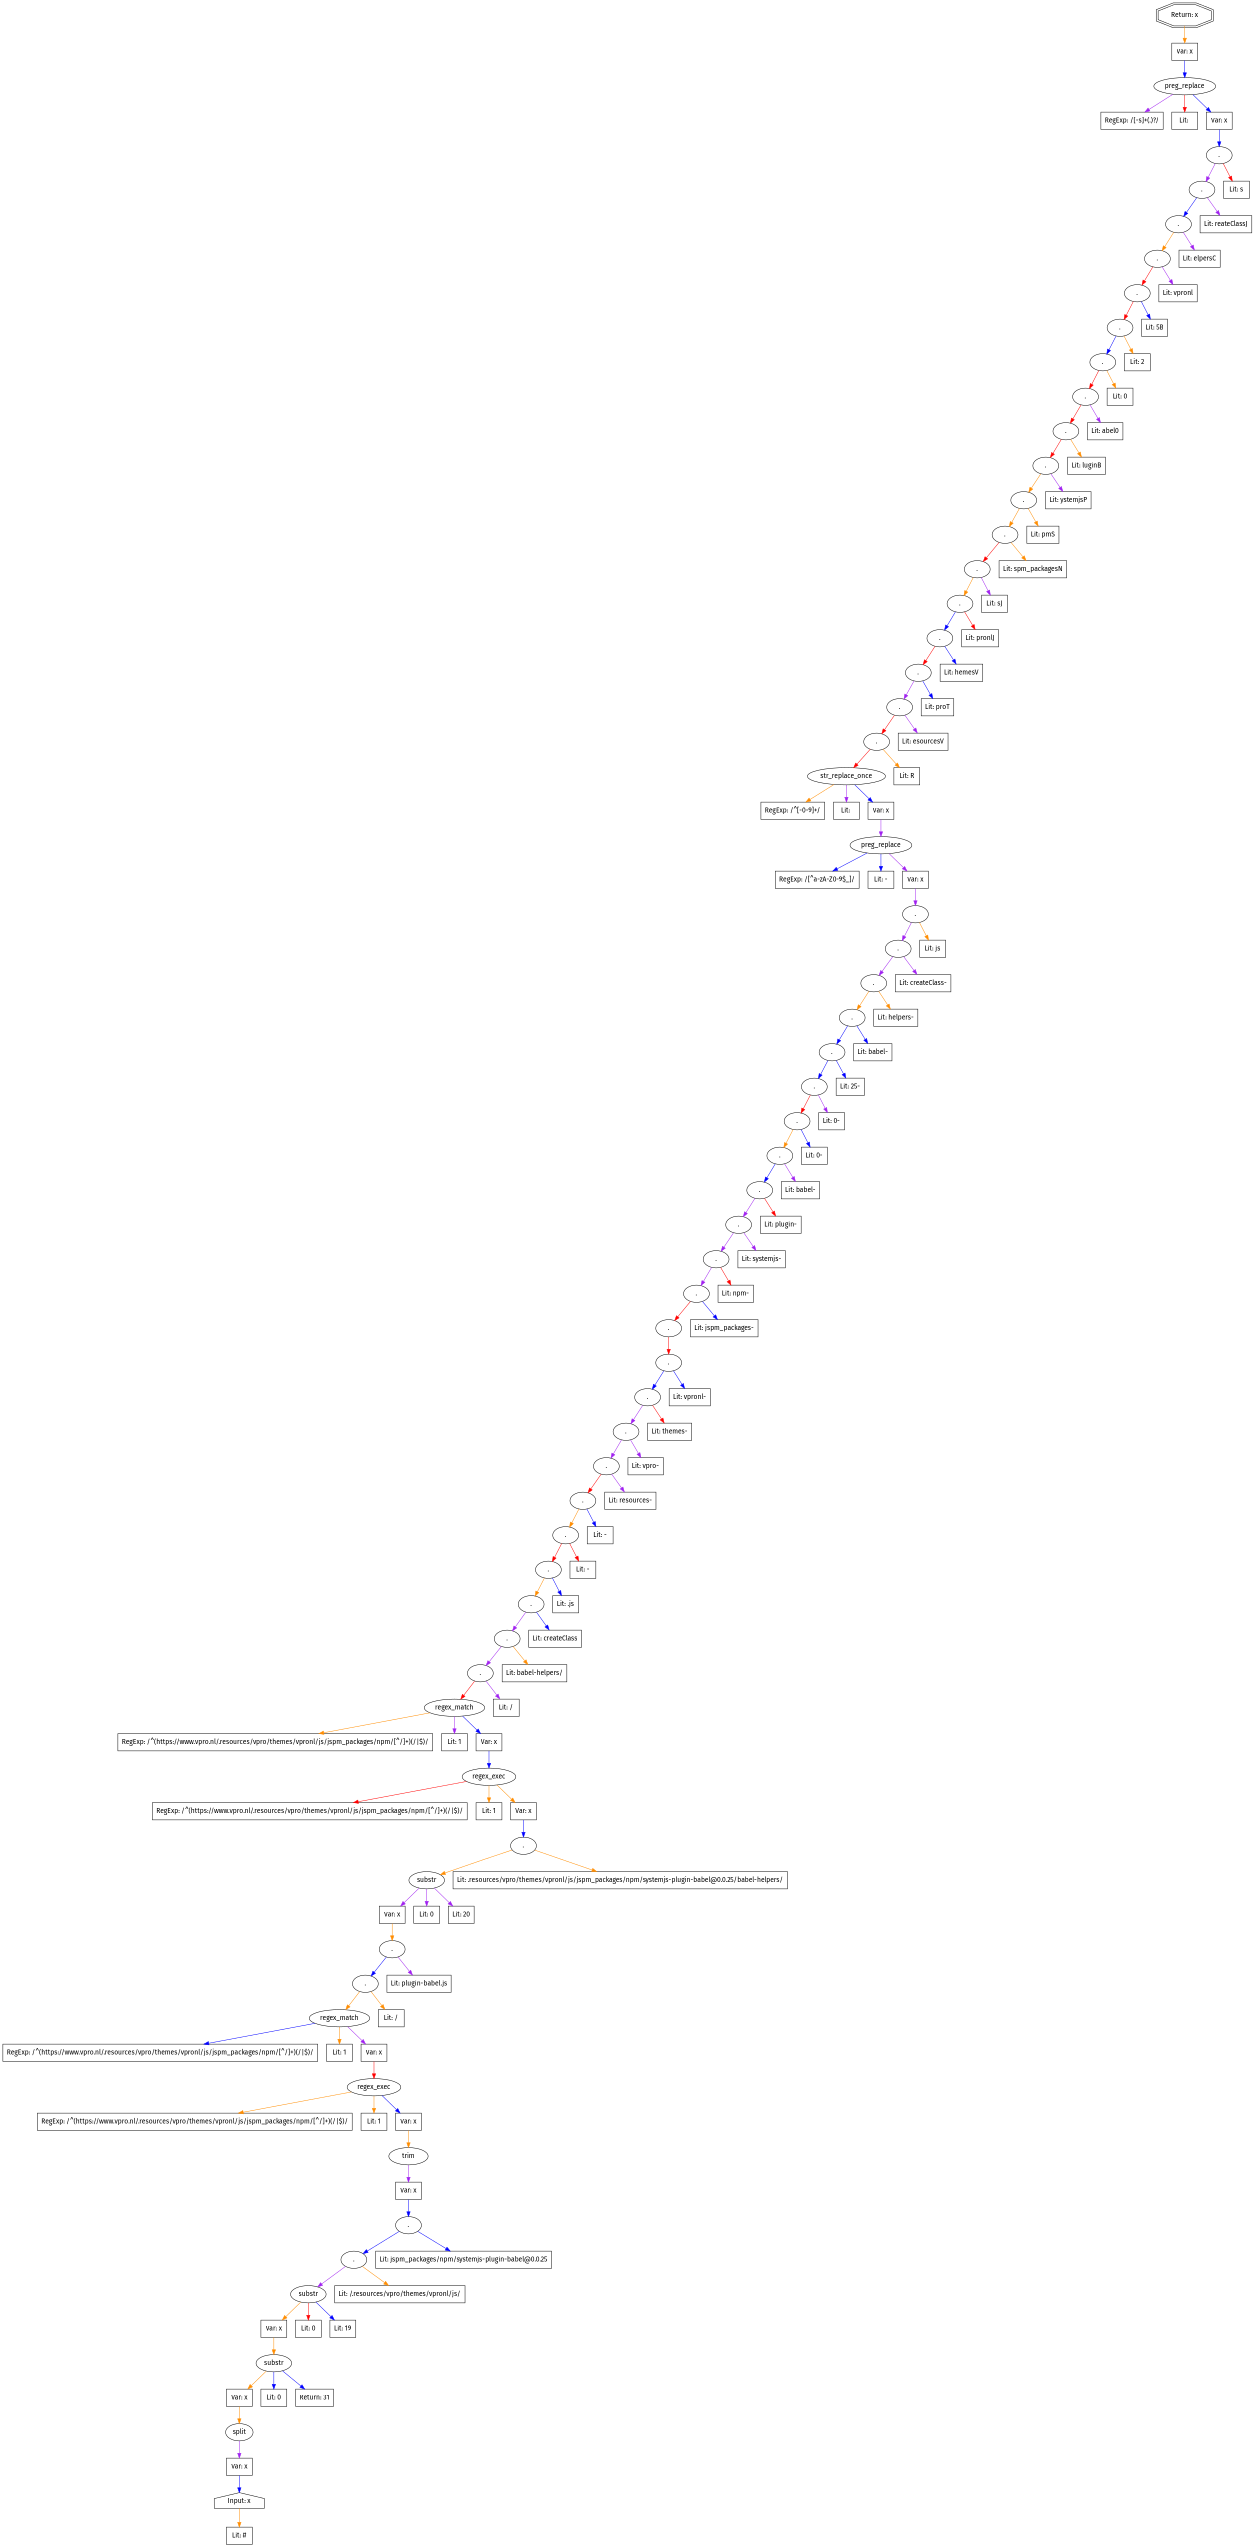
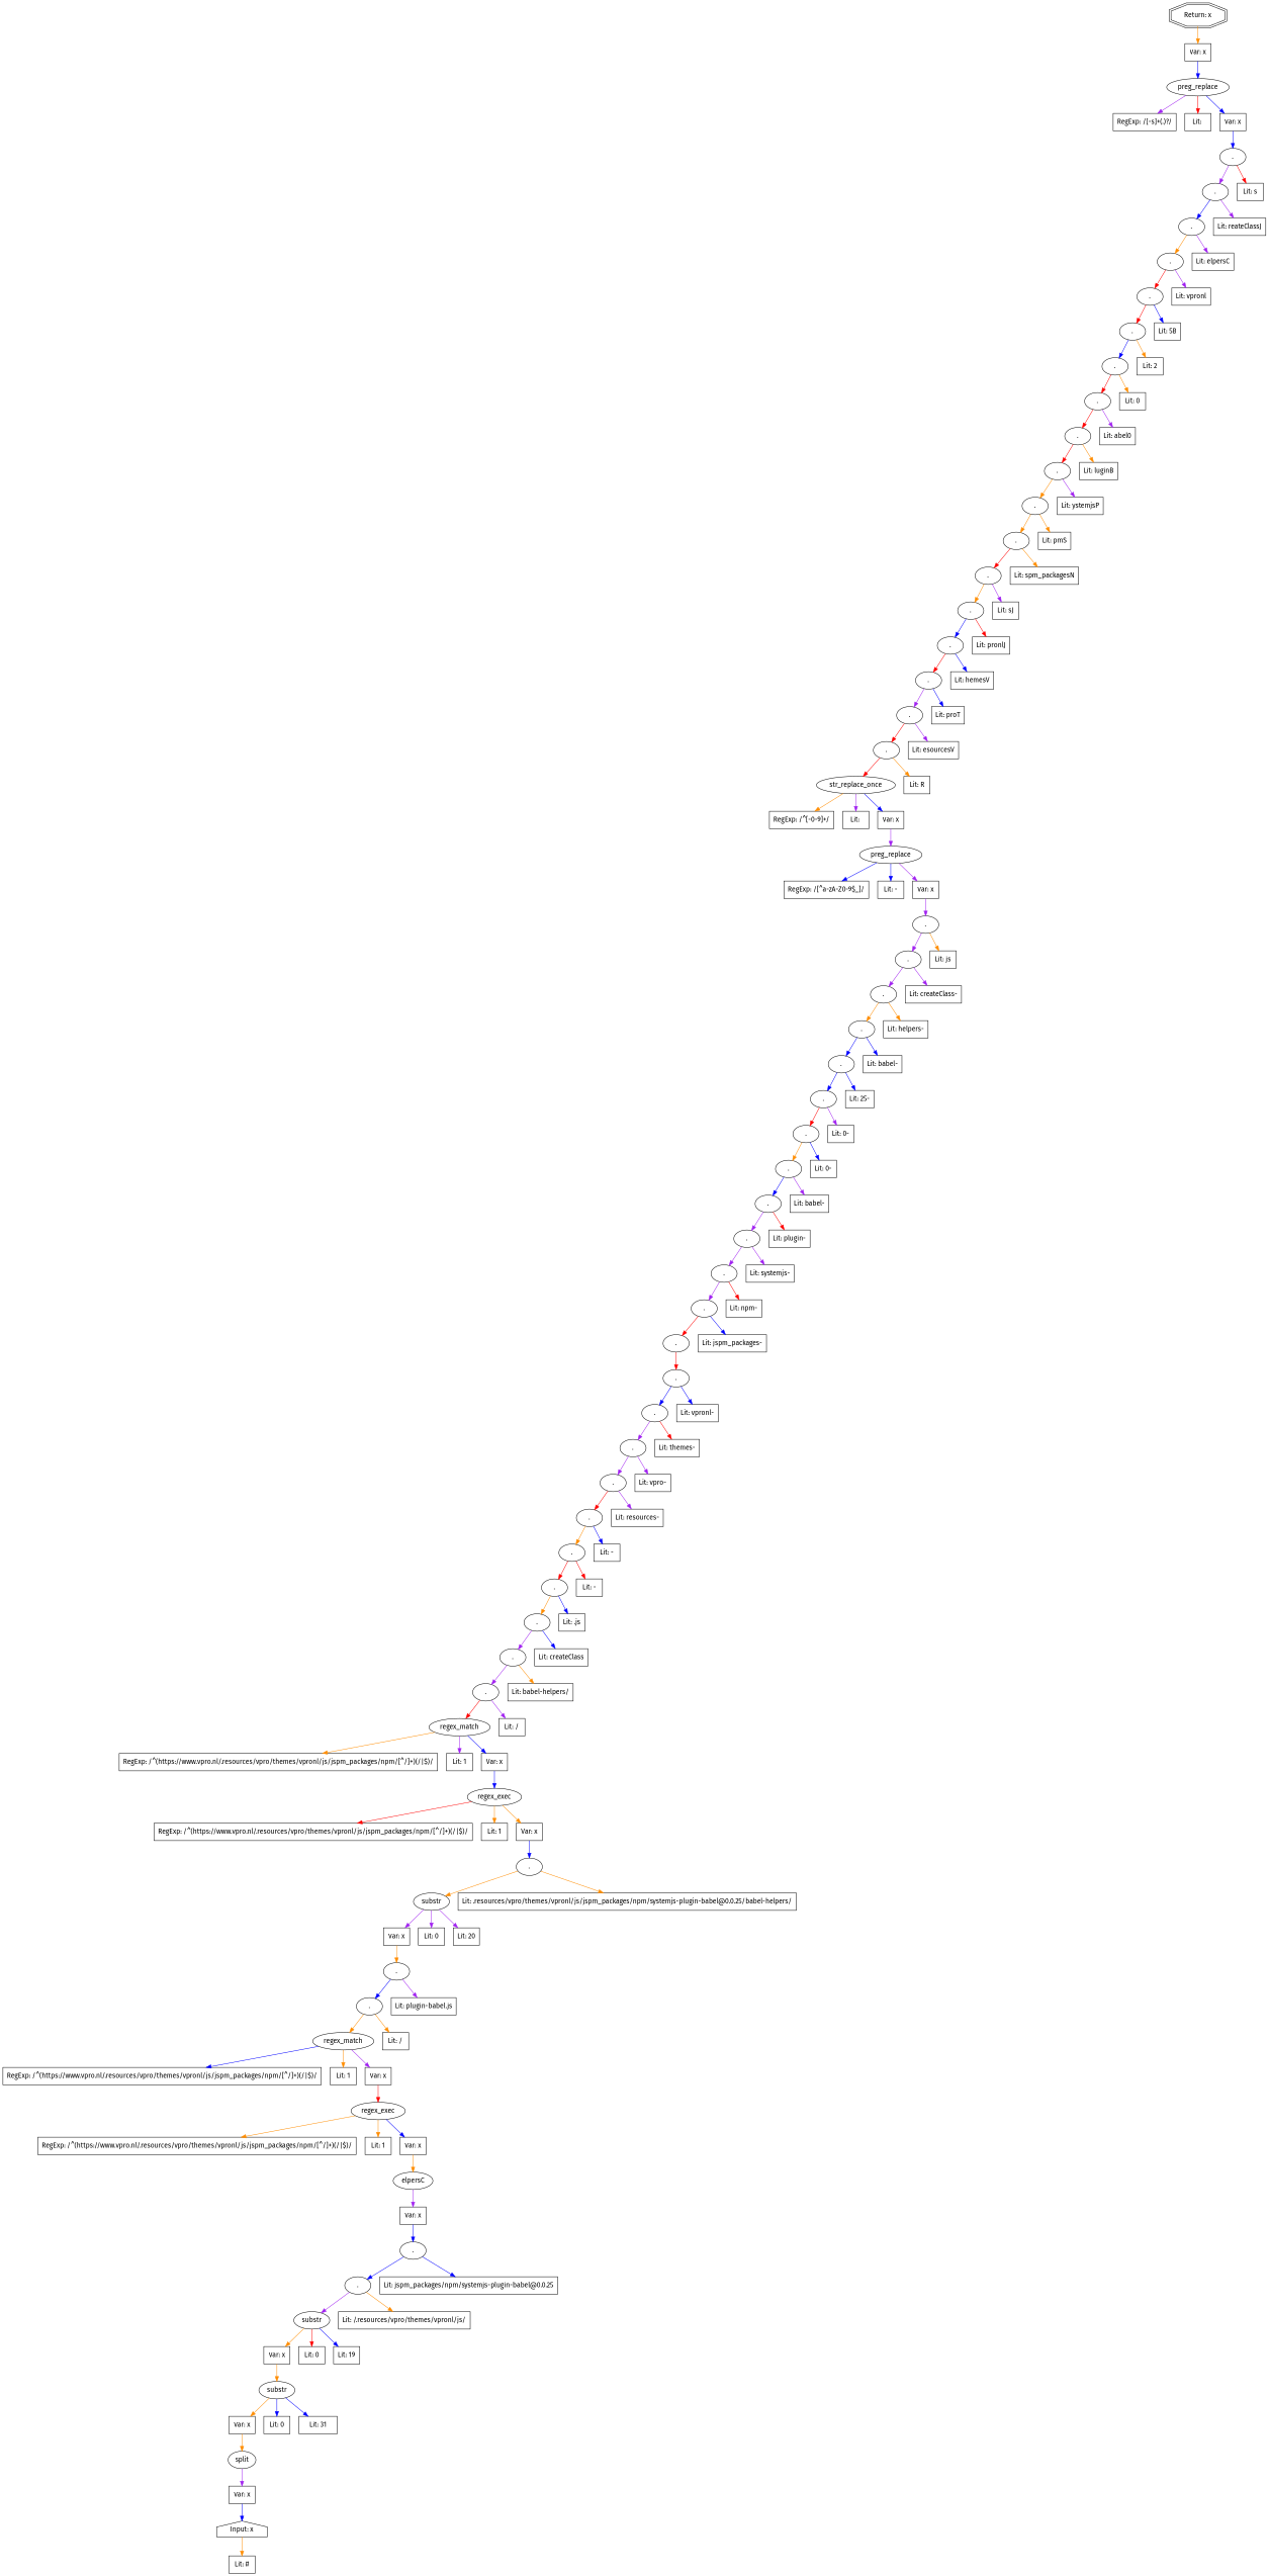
  digraph {
    fontname="Fira Sans"
    node [fontname="Fira Sans" shape=box]
    edge [color=purple fontname="Fira Sans"]
    n1 [label="Input: x" shape=house]
    n2 [label="Lit: #"]
    n3 [label=split shape=ellipse]
    n4 [label="Var: x"]
    n5 [label=substr shape=ellipse]
    n6 [label="Var: x"]
    n7 [label="Lit: 0"]
-   n8 [label="Return: 31"]
+   n8 [label="Lit: 31"]
    n9 [label=substr shape=ellipse]
    n10 [label="Var: x"]
    n11 [label="Lit: 0"]
    n12 [label="Lit: 19"]
    n13 [label="." shape=ellipse]
    n14 [label="Lit: /.resources/vpro/themes/vpronl/js/"]
    n15 [label="." shape=ellipse]
    n16 [label="Lit: jspm_packages/npm/systemjs-plugin-babel@0.0.25"]
-   n17 [label=trim shape=ellipse]
+   n17 [label=elpersC shape=ellipse]
    n18 [label="Var: x"]
    n19 [label=regex_exec shape=ellipse]
    n20 [label="RegExp: /^(https:\/\/www\.vpro\.nl\/\.resources\/vpro\/themes\/vpronl\/js\/jspm_packages\/npm\/[^\/]+)(\/|$)/"]
    n21 [label="Lit: 1"]
    n22 [label="Var: x"]
    n23 [label=regex_match shape=ellipse]
    n24 [label="RegExp: /^(https:\/\/www\.vpro\.nl\/\.resources\/vpro\/themes\/vpronl\/js\/jspm_packages\/npm\/[^\/]+)(\/|$)/"]
    n25 [label="Lit: 1"]
    n26 [label="Var: x"]
    n27 [label="." shape=ellipse]
    n28 [label="Lit: /"]
    n29 [label="." shape=ellipse]
    n30 [label="Lit: plugin-babel.js"]
    n31 [label=substr shape=ellipse]
    n32 [label="Var: x"]
    n33 [label="Lit: 0"]
    n34 [label="Lit: 20"]
    n35 [label="." shape=ellipse]
    n36 [label="Lit: .resources/vpro/themes/vpronl/js/jspm_packages/npm/systemjs-plugin-babel@0.0.25/babel-helpers/"]
    n37 [label=regex_exec shape=ellipse]
    n38 [label="RegExp: /^(https:\/\/www\.vpro\.nl\/\.resources\/vpro\/themes\/vpronl\/js\/jspm_packages\/npm\/[^\/]+)(\/|$)/"]
    n39 [label="Lit: 1"]
    n40 [label="Var: x"]
    n41 [label=regex_match shape=ellipse]
    n42 [label="RegExp: /^(https:\/\/www\.vpro\.nl\/\.resources\/vpro\/themes\/vpronl\/js\/jspm_packages\/npm\/[^\/]+)(\/|$)/"]
    n43 [label="Lit: 1"]
    n44 [label="Var: x"]
    n45 [label="." shape=ellipse]
    n46 [label="Lit: /"]
    n47 [label="." shape=ellipse]
    n48 [label="Lit: babel-helpers/"]
    n49 [label="." shape=ellipse]
    n50 [label="Lit: createClass"]
    n51 [label="." shape=ellipse]
    n52 [label="Lit: .js"]
    n53 [label="." shape=ellipse]
    n54 [label="Lit: -"]
    n55 [label="." shape=ellipse]
    n56 [label="Lit: -"]
    n57 [label="." shape=ellipse]
    n58 [label="Lit: resources-"]
    n59 [label="." shape=ellipse]
    n60 [label="Lit: vpro-"]
    n61 [label="." shape=ellipse]
    n62 [label="Lit: themes-"]
    n63 [label="." shape=ellipse]
    n64 [label="Lit: vpronl-"]
    n65 [label="." shape=ellipse]
    n66 [label="." shape=ellipse]
    n67 [label="Lit: jspm_packages-"]
    n68 [label="." shape=ellipse]
    n69 [label="Lit: npm-"]
    n70 [label="." shape=ellipse]
    n71 [label="Lit: systemjs-"]
    n72 [label="." shape=ellipse]
    n73 [label="Lit: plugin-"]
    n74 [label="." shape=ellipse]
    n75 [label="Lit: babel-"]
    n76 [label="." shape=ellipse]
    n77 [label="Lit: 0-"]
    n78 [label="." shape=ellipse]
    n79 [label="Lit: 0-"]
    n80 [label="." shape=ellipse]
    n81 [label="Lit: 25-"]
    n82 [label="." shape=ellipse]
    n83 [label="Lit: babel-"]
    n84 [label="." shape=ellipse]
    n85 [label="Lit: helpers-"]
    n86 [label="." shape=ellipse]
    n87 [label="Lit: createClass-"]
    n88 [label="." shape=ellipse]
    n89 [label="Lit: js"]
    n90 [label=preg_replace shape=ellipse]
    n91 [label="RegExp: /[^a-zA-Z0-9$_]/"]
    n92 [label="Lit: -"]
    n93 [label="Var: x"]
    n94 [label=str_replace_once shape=ellipse]
    n95 [label="RegExp: /^[-0-9]+/"]
    n96 [label="Lit: "]
    n97 [label="Var: x"]
    n98 [label="." shape=ellipse]
    n99 [label="Lit: R"]
    n100 [label="." shape=ellipse]
    n101 [label="Lit: esourcesV"]
    n102 [label="." shape=ellipse]
    n103 [label="Lit: proT"]
    n104 [label="." shape=ellipse]
    n105 [label="Lit: hemesV"]
    n106 [label="." shape=ellipse]
    n107 [label="Lit: pronlJ"]
    n108 [label="." shape=ellipse]
    n109 [label="Lit: sJ"]
    n110 [label="." shape=ellipse]
    n111 [label="Lit: spm_packagesN"]
    n112 [label="." shape=ellipse]
    n113 [label="Lit: pmS"]
    n114 [label="." shape=ellipse]
    n115 [label="Lit: ystemjsP"]
    n116 [label="." shape=ellipse]
    n117 [label="Lit: luginB"]
    n118 [label="." shape=ellipse]
    n119 [label="Lit: abel0"]
    n120 [label="." shape=ellipse]
    n121 [label="Lit: 0"]
    n122 [label="." shape=ellipse]
    n123 [label="Lit: 2"]
    n124 [label="." shape=ellipse]
    n125 [label="Lit: 5B"]
    n126 [label="." shape=ellipse]
    n127 [label="Lit: vpronl"]
    n128 [label="." shape=ellipse]
    n129 [label="Lit: elpersC"]
    n130 [label="." shape=ellipse]
    n131 [label="Lit: reateClassJ"]
    n132 [label="." shape=ellipse]
    n133 [label="Lit: s"]
    n134 [label=preg_replace shape=ellipse]
    n135 [label="RegExp: /[-\s]+(.)?/"]
    n136 [label="Lit: "]
    n137 [label="Var: x"]
    n138 [label="Var: x"]
    n139 [label="Return: x" shape=doubleoctagon]
    n1 -> n2 [color=darkorange]
    n3 -> n4
    n4 -> n1 [color=blue]
    n5 -> n6 [color=darkorange]
    n5 -> n7 [color=blue]
    n5 -> n8 [color=blue]
    n6 -> n3 [color=darkorange]
    n9 -> n10 [color=darkorange]
    n9 -> n11 [color=red]
    n9 -> n12 [color=blue]
    n10 -> n5 [color=darkorange]
    n13 -> n9
    n13 -> n14 [color=darkorange]
    n15 -> n13 [color=blue]
    n15 -> n16 [color=blue]
    n17 -> n18
    n18 -> n15 [color=blue]
    n19 -> n20 [color=darkorange]
    n19 -> n21 [color=darkorange]
    n19 -> n22 [color=blue]
    n22 -> n17 [color=darkorange]
    n23 -> n24 [color=blue]
    n23 -> n25 [color=darkorange]
    n23 -> n26
    n26 -> n19 [color=red]
    n27 -> n23 [color=darkorange]
    n27 -> n28 [color=darkorange]
    n29 -> n27 [color=blue]
    n29 -> n30
    n31 -> n32
    n31 -> n33
    n31 -> n34
    n32 -> n29 [color=darkorange]
    n35 -> n31 [color=darkorange]
    n35 -> n36 [color=darkorange]
    n37 -> n38 [color=red]
    n37 -> n39 [color=darkorange]
    n37 -> n40 [color=darkorange]
    n40 -> n35 [color=blue]
    n41 -> n42 [color=darkorange]
    n41 -> n43
    n41 -> n44 [color=blue]
    n44 -> n37 [color=blue]
    n45 -> n41 [color=red]
    n45 -> n46
    n47 -> n45
    n47 -> n48 [color=darkorange]
    n49 -> n47
    n49 -> n50 [color=blue]
    n51 -> n49 [color=darkorange]
    n51 -> n52 [color=blue]
    n53 -> n51 [color=red]
    n53 -> n54 [color=red]
    n55 -> n53 [color=darkorange]
    n55 -> n56 [color=blue]
    n57 -> n55 [color=red]
    n57 -> n58
    n59 -> n57
    n59 -> n60
    n61 -> n59
    n61 -> n62 [color=red]
    n63 -> n61 [color=blue]
    n63 -> n64 [color=blue]
    n65 -> n63 [color=red]
    n66 -> n65 [color=red]
    n66 -> n67 [color=blue]
    n68 -> n66
    n68 -> n69 [color=red]
    n70 -> n68
    n70 -> n71
    n72 -> n70
    n72 -> n73 [color=red]
    n74 -> n72 [color=blue]
    n74 -> n75
    n76 -> n74 [color=darkorange]
    n76 -> n77 [color=blue]
    n78 -> n76 [color=red]
    n78 -> n79
    n80 -> n78 [color=blue]
    n80 -> n81 [color=blue]
    n82 -> n80 [color=blue]
    n82 -> n83 [color=blue]
    n84 -> n82 [color=darkorange]
    n84 -> n85 [color=darkorange]
    n86 -> n84
    n86 -> n87
    n88 -> n86
    n88 -> n89 [color=darkorange]
    n90 -> n91 [color=blue]
    n90 -> n92 [color=blue]
    n90 -> n93
    n93 -> n88
    n94 -> n95 [color=darkorange]
    n94 -> n96
    n94 -> n97 [color=blue]
    n97 -> n90
    n98 -> n94 [color=red]
    n98 -> n99 [color=darkorange]
    n100 -> n98 [color=red]
    n100 -> n101
    n102 -> n100
    n102 -> n103 [color=blue]
    n104 -> n102 [color=red]
    n104 -> n105 [color=blue]
    n106 -> n104 [color=blue]
    n106 -> n107 [color=red]
    n108 -> n106 [color=darkorange]
    n108 -> n109
    n110 -> n108 [color=red]
    n110 -> n111 [color=darkorange]
    n112 -> n110 [color=darkorange]
    n112 -> n113 [color=darkorange]
    n114 -> n112 [color=darkorange]
    n114 -> n115
    n116 -> n114 [color=red]
    n116 -> n117 [color=darkorange]
    n118 -> n116 [color=red]
    n118 -> n119
    n120 -> n118 [color=red]
    n120 -> n121 [color=darkorange]
    n122 -> n120 [color=blue]
    n122 -> n123 [color=darkorange]
    n124 -> n122 [color=red]
    n124 -> n125 [color=blue]
    n126 -> n124 [color=red]
    n126 -> n127
    n128 -> n126 [color=darkorange]
    n128 -> n129
    n130 -> n128 [color=blue]
    n130 -> n131
    n132 -> n130
    n132 -> n133 [color=red]
    n134 -> n135
    n134 -> n136 [color=red]
    n134 -> n137 [color=blue]
    n137 -> n132 [color=blue]
    n138 -> n134 [color=blue]
    n139 -> n138 [color=darkorange]
  }
